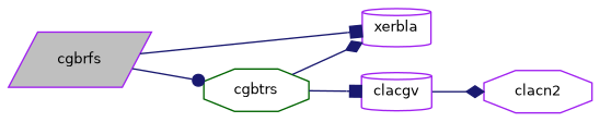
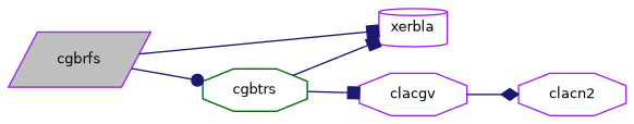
  digraph {
    rankdir=LR
    node [color=purple fillcolor=white fontname=Helvetica fontsize=10 shape=octagon style=filled]
    edge [arrowhead=box color=midnightblue fontname=Helvetica fontsize=10 labelfontname=Helvetica labelfontsize=10 style=solid]
    n1 [fillcolor=grey75 fontcolor=black height=0.2 label=cgbrfs shape=parallelogram width=0.4]
    n2 [color=darkgreen height=0.2 label=cgbtrs width=0.4]
    n3 [height=0.2 label=xerbla shape=cylinder width=0.4]
-   n4 [height=0.2 label=clacgv shape=cylinder width=0.4]
+   n4 [height=0.2 label=clacgv width=0.4]
    n5 [height=0.2 label=clacn2 width=0.4]
    n1 -> n2 [arrowhead=dot]
    n1 -> n3
-   n2 -> n3 [arrowhead=diamond]
+   n2 -> n3
    n2 -> n4
    n4 -> n5 [arrowhead=diamond]
  }
